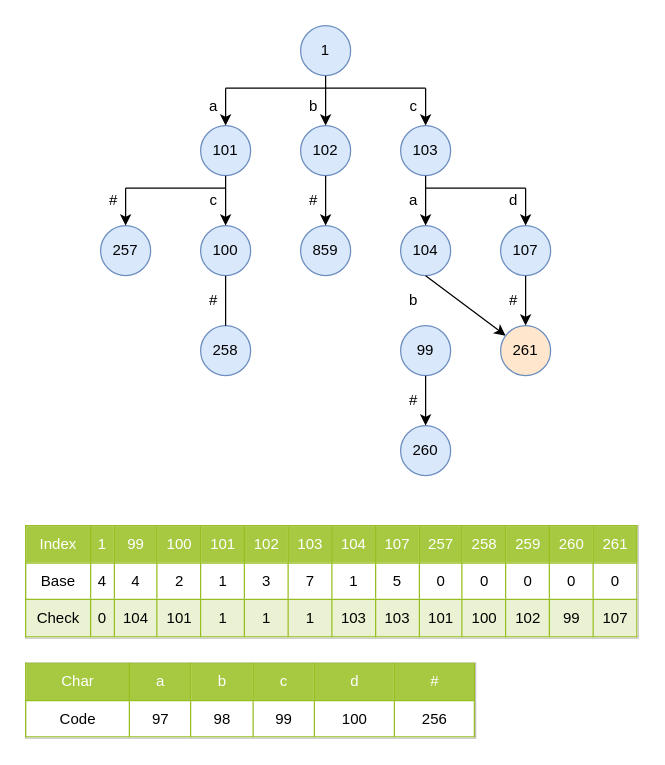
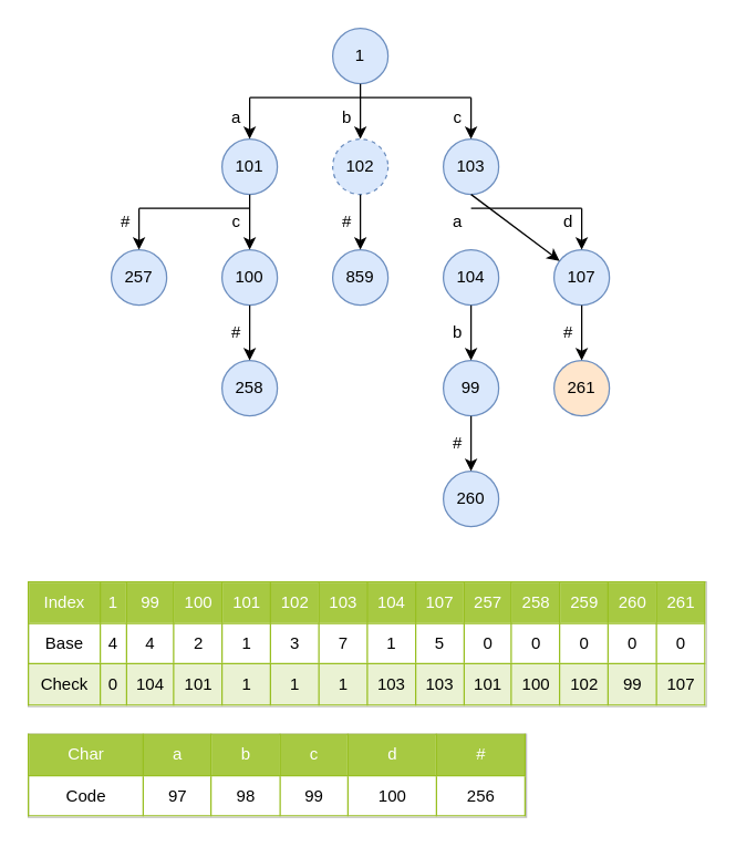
  <mxCell id="0" />
  <mxCell id="1" parent="0" />
  <mxCell id="2" value="1" style="ellipse;whiteSpace=wrap;html=1;aspect=fixed;shadow=0;fillColor=#dae8fc;strokeColor=#6c8ebf;" parent="1" vertex="1"><mxGeometry x="240" y="20" width="40" height="40" as="geometry" /></mxCell>
- <mxCell id="3" value="102" style="ellipse;whiteSpace=wrap;html=1;aspect=fixed;shadow=0;fillColor=#dae8fc;strokeColor=#6c8ebf;" parent="1" vertex="1"><mxGeometry x="240" y="100" width="40" height="40" as="geometry" /></mxCell>
+ <mxCell id="3" value="102" style="ellipse;whiteSpace=wrap;html=1;aspect=fixed;shadow=0;fillColor=#dae8fc;strokeColor=#6c8ebf;dashed=1;" parent="1" vertex="1"><mxGeometry x="240" y="100" width="40" height="40" as="geometry" /></mxCell>
  <mxCell id="4" value="101" style="ellipse;whiteSpace=wrap;html=1;aspect=fixed;shadow=0;fillColor=#dae8fc;strokeColor=#6c8ebf;" parent="1" vertex="1"><mxGeometry x="160" y="100" width="40" height="40" as="geometry" /></mxCell>
  <mxCell id="5" value="103" style="ellipse;whiteSpace=wrap;html=1;aspect=fixed;shadow=0;fillColor=#dae8fc;strokeColor=#6c8ebf;" parent="1" vertex="1"><mxGeometry x="320" y="100" width="40" height="40" as="geometry" /></mxCell>
  <mxCell id="6" value="257" style="ellipse;whiteSpace=wrap;html=1;aspect=fixed;shadow=0;fillColor=#dae8fc;strokeColor=#6c8ebf;" parent="1" vertex="1"><mxGeometry x="80" y="180" width="40" height="40" as="geometry" /></mxCell>
  <mxCell id="7" value="100" style="ellipse;whiteSpace=wrap;html=1;aspect=fixed;shadow=0;fillColor=#dae8fc;strokeColor=#6c8ebf;" parent="1" vertex="1"><mxGeometry x="160" y="180" width="40" height="40" as="geometry" /></mxCell>
  <mxCell id="8" value="258" style="ellipse;whiteSpace=wrap;html=1;aspect=fixed;shadow=0;fillColor=#dae8fc;strokeColor=#6c8ebf;" parent="1" vertex="1"><mxGeometry x="160" y="260" width="40" height="40" as="geometry" /></mxCell>
  <mxCell id="9" value="" style="endArrow=none;html=1;" parent="1" edge="1"><mxGeometry width="50" height="50" relative="1" as="geometry"><mxPoint x="180" y="70" as="sourcePoint" /><mxPoint x="340" y="70" as="targetPoint" /></mxGeometry></mxCell>
  <mxCell id="10" value="" style="endArrow=classic;html=1;entryX=0.5;entryY=0;entryDx=0;entryDy=0;" parent="1" target="4" edge="1"><mxGeometry width="50" height="50" relative="1" as="geometry"><mxPoint x="180" y="70" as="sourcePoint" /><mxPoint x="130" y="320" as="targetPoint" /></mxGeometry></mxCell>
  <mxCell id="11" value="" style="endArrow=classic;html=1;" parent="1" target="5" edge="1"><mxGeometry width="50" height="50" relative="1" as="geometry"><mxPoint x="340" y="70" as="sourcePoint" /><mxPoint x="130" y="320" as="targetPoint" /></mxGeometry></mxCell>
  <mxCell id="12" value="" style="endArrow=classic;html=1;exitX=0.5;exitY=1;exitDx=0;exitDy=0;entryX=0.5;entryY=0;entryDx=0;entryDy=0;" parent="1" source="2" target="3" edge="1"><mxGeometry width="50" height="50" relative="1" as="geometry"><mxPoint x="80" y="370" as="sourcePoint" /><mxPoint x="130" y="320" as="targetPoint" /></mxGeometry></mxCell>
  <mxCell id="13" value="" style="endArrow=none;html=1;" parent="1" edge="1"><mxGeometry width="50" height="50" relative="1" as="geometry"><mxPoint x="100" y="150" as="sourcePoint" /><mxPoint x="180" y="150" as="targetPoint" /></mxGeometry></mxCell>
  <mxCell id="14" value="" style="endArrow=classic;html=1;" parent="1" target="6" edge="1"><mxGeometry width="50" height="50" relative="1" as="geometry"><mxPoint x="100" y="150" as="sourcePoint" /><mxPoint x="130" y="320" as="targetPoint" /></mxGeometry></mxCell>
  <mxCell id="15" value="" style="endArrow=classic;html=1;exitX=0.5;exitY=1;exitDx=0;exitDy=0;" parent="1" source="4" target="7" edge="1"><mxGeometry width="50" height="50" relative="1" as="geometry"><mxPoint x="80" y="370" as="sourcePoint" /><mxPoint x="130" y="320" as="targetPoint" /></mxGeometry></mxCell>
- <mxCell id="16" value="" style="endArrow=none;html=1;exitX=0.5;exitY=1;exitDx=0;exitDy=0;entryX=0.5;entryY=0;entryDx=0;entryDy=0;" parent="1" source="7" target="8" edge="1"><mxGeometry width="50" height="50" relative="1" as="geometry"><mxPoint x="80" y="370" as="sourcePoint" /><mxPoint x="130" y="320" as="targetPoint" /></mxGeometry></mxCell>
+ <mxCell id="16" value="" style="endArrow=classic;html=1;exitX=0.5;exitY=1;exitDx=0;exitDy=0;entryX=0.5;entryY=0;entryDx=0;entryDy=0;" parent="1" source="7" target="8" edge="1"><mxGeometry width="50" height="50" relative="1" as="geometry"><mxPoint x="80" y="370" as="sourcePoint" /><mxPoint x="130" y="320" as="targetPoint" /></mxGeometry></mxCell>
  <mxCell id="17" value="859" style="ellipse;whiteSpace=wrap;html=1;aspect=fixed;shadow=0;fillColor=#dae8fc;strokeColor=#6c8ebf;" parent="1" vertex="1"><mxGeometry x="240" y="180" width="40" height="40" as="geometry" /></mxCell>
  <mxCell id="18" value="" style="endArrow=classic;html=1;exitX=0.5;exitY=1;exitDx=0;exitDy=0;entryX=0.5;entryY=0;entryDx=0;entryDy=0;" parent="1" source="3" target="17" edge="1"><mxGeometry width="50" height="50" relative="1" as="geometry"><mxPoint x="80" y="370" as="sourcePoint" /><mxPoint x="130" y="320" as="targetPoint" /></mxGeometry></mxCell>
  <mxCell id="19" value="104" style="ellipse;whiteSpace=wrap;html=1;aspect=fixed;shadow=0;fillColor=#dae8fc;strokeColor=#6c8ebf;" parent="1" vertex="1"><mxGeometry x="320" y="180" width="40" height="40" as="geometry" /></mxCell>
  <mxCell id="20" value="107" style="ellipse;whiteSpace=wrap;html=1;aspect=fixed;shadow=0;fillColor=#dae8fc;strokeColor=#6c8ebf;" parent="1" vertex="1"><mxGeometry x="400" y="180" width="40" height="40" as="geometry" /></mxCell>
- <mxCell id="21" value="" style="endArrow=classic;html=1;exitX=0.5;exitY=1;exitDx=0;exitDy=0;entryX=0.5;entryY=0;entryDx=0;entryDy=0;" parent="1" source="5" target="19" edge="1"><mxGeometry width="50" height="50" relative="1" as="geometry"><mxPoint x="80" y="370" as="sourcePoint" /><mxPoint x="130" y="320" as="targetPoint" /></mxGeometry></mxCell>
+ <mxCell id="21" value="" style="endArrow=classic;html=1;exitX=0.5;exitY=1;exitDx=0;exitDy=0;" parent="1" source="5" target="20" edge="1"><mxGeometry width="50" height="50" relative="1" as="geometry"><mxPoint x="80" y="370" as="sourcePoint" /><mxPoint x="130" y="320" as="targetPoint" /></mxGeometry></mxCell>
  <mxCell id="22" value="" style="endArrow=none;html=1;" parent="1" edge="1"><mxGeometry width="50" height="50" relative="1" as="geometry"><mxPoint x="340" y="150" as="sourcePoint" /><mxPoint x="420" y="150" as="targetPoint" /></mxGeometry></mxCell>
  <mxCell id="23" value="" style="endArrow=classic;html=1;entryX=0.5;entryY=0;entryDx=0;entryDy=0;" parent="1" target="20" edge="1"><mxGeometry width="50" height="50" relative="1" as="geometry"><mxPoint x="420" y="150" as="sourcePoint" /><mxPoint x="130" y="320" as="targetPoint" /></mxGeometry></mxCell>
  <mxCell id="24" value="99" style="ellipse;whiteSpace=wrap;html=1;aspect=fixed;shadow=0;fillColor=#dae8fc;strokeColor=#6c8ebf;" parent="1" vertex="1"><mxGeometry x="320" y="260" width="40" height="40" as="geometry" /></mxCell>
- <mxCell id="25" value="" style="endArrow=classic;html=1;exitX=0.5;exitY=1;exitDx=0;exitDy=0;" parent="1" source="19" target="28" edge="1"><mxGeometry width="50" height="50" relative="1" as="geometry"><mxPoint x="80" y="370" as="sourcePoint" /><mxPoint x="130" y="320" as="targetPoint" /></mxGeometry></mxCell>
+ <mxCell id="25" value="" style="endArrow=classic;html=1;exitX=0.5;exitY=1;exitDx=0;exitDy=0;entryX=0.5;entryY=0;entryDx=0;entryDy=0;" parent="1" source="19" target="24" edge="1"><mxGeometry width="50" height="50" relative="1" as="geometry"><mxPoint x="80" y="370" as="sourcePoint" /><mxPoint x="130" y="320" as="targetPoint" /></mxGeometry></mxCell>
  <mxCell id="26" value="260" style="ellipse;whiteSpace=wrap;html=1;aspect=fixed;shadow=0;fillColor=#dae8fc;strokeColor=#6c8ebf;" parent="1" vertex="1"><mxGeometry x="320" y="340" width="40" height="40" as="geometry" /></mxCell>
  <mxCell id="27" value="" style="endArrow=classic;html=1;exitX=0.5;exitY=1;exitDx=0;exitDy=0;entryX=0.5;entryY=0;entryDx=0;entryDy=0;" parent="1" source="24" target="26" edge="1"><mxGeometry width="50" height="50" relative="1" as="geometry"><mxPoint x="80" y="450" as="sourcePoint" /><mxPoint x="130" y="400" as="targetPoint" /></mxGeometry></mxCell>
  <mxCell id="28" value="261" style="ellipse;whiteSpace=wrap;html=1;aspect=fixed;shadow=0;fillColor=#ffe6cc;strokeColor=#6c8ebf;" parent="1" vertex="1"><mxGeometry x="400" y="260" width="40" height="40" as="geometry" /></mxCell>
  <mxCell id="29" value="" style="endArrow=classic;html=1;entryX=0.5;entryY=0;entryDx=0;entryDy=0;" parent="1" target="28" edge="1"><mxGeometry width="50" height="50" relative="1" as="geometry"><mxPoint x="420" y="220" as="sourcePoint" /><mxPoint x="130" y="400" as="targetPoint" /></mxGeometry></mxCell>
  <mxCell id="30" value="a" style="text;html=1;align=center;verticalAlign=middle;resizable=0;points=[];autosize=1;" parent="1" vertex="1"><mxGeometry x="160" y="75" width="20" height="20" as="geometry" /></mxCell>
  <mxCell id="31" value="b" style="text;html=1;align=center;verticalAlign=middle;resizable=0;points=[];autosize=1;" parent="1" vertex="1"><mxGeometry x="240" y="75" width="20" height="20" as="geometry" /></mxCell>
  <mxCell id="32" value="c" style="text;html=1;align=center;verticalAlign=middle;resizable=0;points=[];autosize=1;" parent="1" vertex="1"><mxGeometry x="320" y="75" width="20" height="20" as="geometry" /></mxCell>
  <mxCell id="33" value="c" style="text;html=1;align=center;verticalAlign=middle;resizable=0;points=[];autosize=1;" parent="1" vertex="1"><mxGeometry x="160" y="150" width="20" height="20" as="geometry" /></mxCell>
  <mxCell id="34" value="a" style="text;html=1;align=center;verticalAlign=middle;resizable=0;points=[];autosize=1;" parent="1" vertex="1"><mxGeometry x="320" y="150" width="20" height="20" as="geometry" /></mxCell>
  <mxCell id="35" value="d" style="text;html=1;align=center;verticalAlign=middle;resizable=0;points=[];autosize=1;" parent="1" vertex="1"><mxGeometry x="400" y="150" width="20" height="20" as="geometry" /></mxCell>
  <mxCell id="36" value="b" style="text;html=1;align=center;verticalAlign=middle;resizable=0;points=[];autosize=1;" parent="1" vertex="1"><mxGeometry x="320" y="230" width="20" height="20" as="geometry" /></mxCell>
  <mxCell id="37" value="#" style="text;html=1;align=center;verticalAlign=middle;resizable=0;points=[];autosize=1;" parent="1" vertex="1"><mxGeometry x="80" y="150" width="20" height="20" as="geometry" /></mxCell>
  <mxCell id="38" value="#" style="text;html=1;align=center;verticalAlign=middle;resizable=0;points=[];autosize=1;" parent="1" vertex="1"><mxGeometry x="240" y="150" width="20" height="20" as="geometry" /></mxCell>
  <mxCell id="39" value="#" style="text;html=1;align=center;verticalAlign=middle;resizable=0;points=[];autosize=1;" parent="1" vertex="1"><mxGeometry x="160" y="230" width="20" height="20" as="geometry" /></mxCell>
  <mxCell id="40" value="#" style="text;html=1;align=center;verticalAlign=middle;resizable=0;points=[];autosize=1;" parent="1" vertex="1"><mxGeometry x="400" y="230" width="20" height="20" as="geometry" /></mxCell>
  <mxCell id="41" value="#" style="text;html=1;align=center;verticalAlign=middle;resizable=0;points=[];autosize=1;" parent="1" vertex="1"><mxGeometry x="320" y="310" width="20" height="20" as="geometry" /></mxCell>
  <mxCell id="42" value="&lt;table border=&quot;1&quot; width=&quot;100%&quot; cellpadding=&quot;4&quot; style=&quot;width: 100% ; height: 100% ; border-collapse: collapse&quot;&gt;&lt;tbody&gt;&lt;tr style=&quot;background-color: #a7c942 ; color: #ffffff ; border: 1px solid #98bf21&quot;&gt;&lt;td&gt;Index&lt;/td&gt;&lt;td&gt;1&lt;/td&gt;&lt;td&gt;99&lt;/td&gt;&lt;td&gt;100&lt;/td&gt;&lt;td&gt;101&lt;/td&gt;&lt;td&gt;102&lt;/td&gt;&lt;td&gt;103&lt;/td&gt;&lt;td&gt;104&lt;/td&gt;&lt;td&gt;107&lt;/td&gt;&lt;td&gt;257&lt;/td&gt;&lt;td&gt;258&lt;/td&gt;&lt;td&gt;259&lt;/td&gt;&lt;td&gt;260&lt;/td&gt;&lt;td&gt;261&lt;/td&gt;&lt;/tr&gt;&lt;tr style=&quot;border: 1px solid #98bf21&quot;&gt;&lt;td&gt;Base&lt;/td&gt;&lt;td&gt;4&lt;/td&gt;&lt;td&gt;4&lt;/td&gt;&lt;td&gt;2&lt;/td&gt;&lt;td&gt;1&lt;/td&gt;&lt;td&gt;3&lt;/td&gt;&lt;td&gt;7&lt;/td&gt;&lt;td&gt;1&lt;/td&gt;&lt;td&gt;5&lt;/td&gt;&lt;td&gt;0&lt;/td&gt;&lt;td&gt;0&lt;/td&gt;&lt;td&gt;0&lt;/td&gt;&lt;td&gt;0&lt;/td&gt;&lt;td&gt;0&lt;/td&gt;&lt;/tr&gt;&lt;tr style=&quot;background-color: #eaf2d3 ; border: 1px solid #98bf21&quot;&gt;&lt;td&gt;Check&lt;/td&gt;&lt;td&gt;0&lt;/td&gt;&lt;td&gt;104&lt;/td&gt;&lt;td&gt;101&lt;/td&gt;&lt;td&gt;1&lt;/td&gt;&lt;td&gt;1&lt;/td&gt;&lt;td&gt;1&lt;/td&gt;&lt;td&gt;103&lt;/td&gt;&lt;td&gt;103&lt;/td&gt;&lt;td&gt;101&lt;/td&gt;&lt;td&gt;100&lt;/td&gt;&lt;td&gt;102&lt;/td&gt;&lt;td&gt;99&lt;/td&gt;&lt;td&gt;107&lt;/td&gt;&lt;/tr&gt;&lt;/tbody&gt;&lt;/table&gt;" style="text;html=1;strokeColor=#c0c0c0;fillColor=#ffffff;overflow=fill;rounded=0;align=center;" parent="1" vertex="1"><mxGeometry x="20" y="420" width="490" height="90" as="geometry" /></mxCell>
  <mxCell id="43" value="&lt;table border=&quot;1&quot; width=&quot;100%&quot; cellpadding=&quot;4&quot; style=&quot;width: 100% ; height: 100% ; border-collapse: collapse&quot;&gt;&lt;tbody&gt;&lt;tr style=&quot;background-color: #a7c942 ; color: #ffffff ; border: 1px solid #98bf21&quot;&gt;&lt;td&gt;Char&lt;/td&gt;&lt;td&gt;a&lt;/td&gt;&lt;td&gt;b&lt;/td&gt;&lt;td&gt;c&lt;/td&gt;&lt;td&gt;d&lt;/td&gt;&lt;td&gt;#&lt;/td&gt;&lt;/tr&gt;&lt;tr style=&quot;border: 1px solid #98bf21&quot;&gt;&lt;td&gt;Code&lt;/td&gt;&lt;td&gt;97&lt;/td&gt;&lt;td&gt;98&lt;/td&gt;&lt;td&gt;99&lt;/td&gt;&lt;td&gt;100&lt;/td&gt;&lt;td&gt;256&lt;/td&gt;&lt;/tr&gt;&lt;/tbody&gt;&lt;/table&gt;" style="text;html=1;strokeColor=#c0c0c0;fillColor=#ffffff;overflow=fill;rounded=0;align=center;" parent="1" vertex="1"><mxGeometry x="20" y="530" width="360" height="60" as="geometry" /></mxCell>
